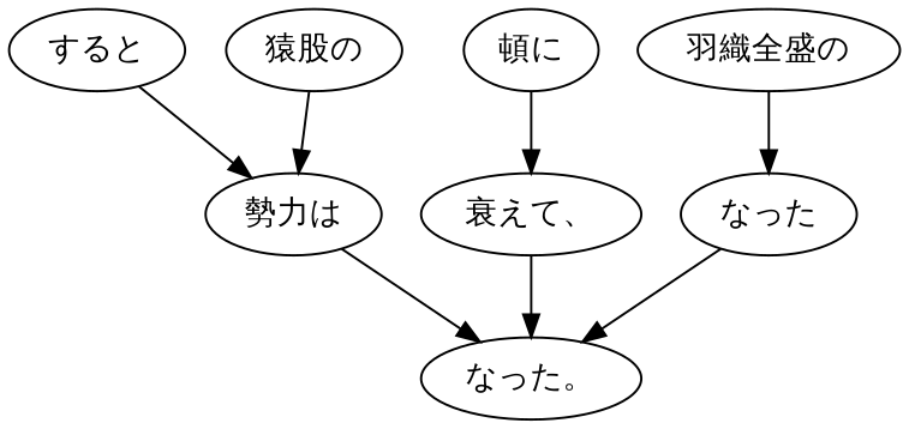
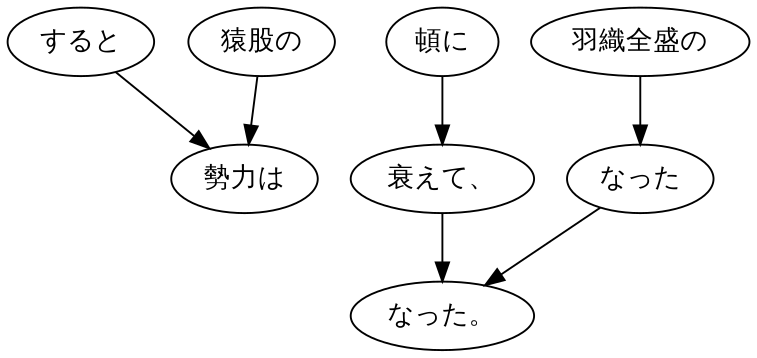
  digraph {
    n1 [label="すると"]
    n2 [label="勢力は"]
    n3 [label="なった。"]
    n4 [label="猿股の"]
    n5 [label="頓に"]
    n6 [label="衰えて、"]
    n7 [label="羽織全盛の"]
    n8 [label="なった"]
    n1 -> n2
-   n2 -> n3
    n4 -> n2
    n5 -> n6
    n6 -> n3
    n7 -> n8
    n8 -> n3
  }
